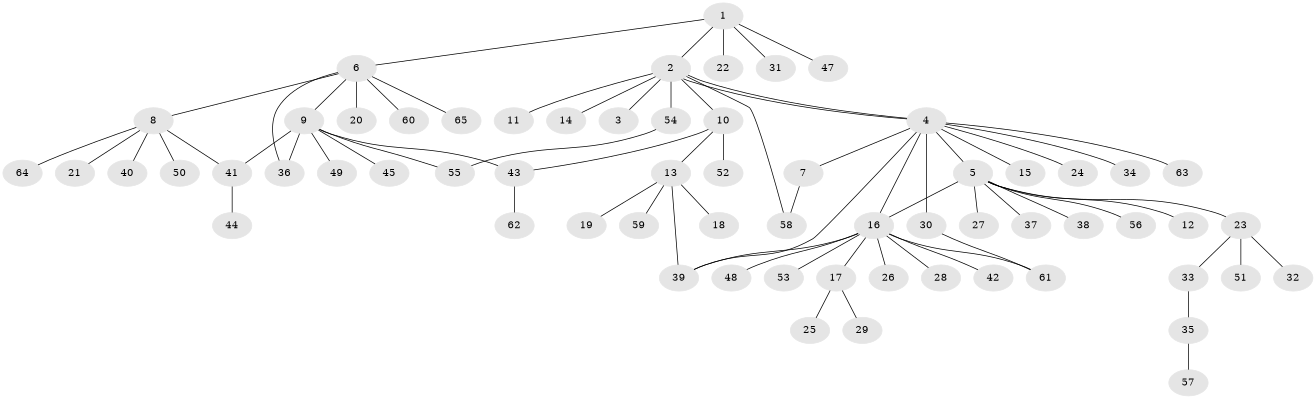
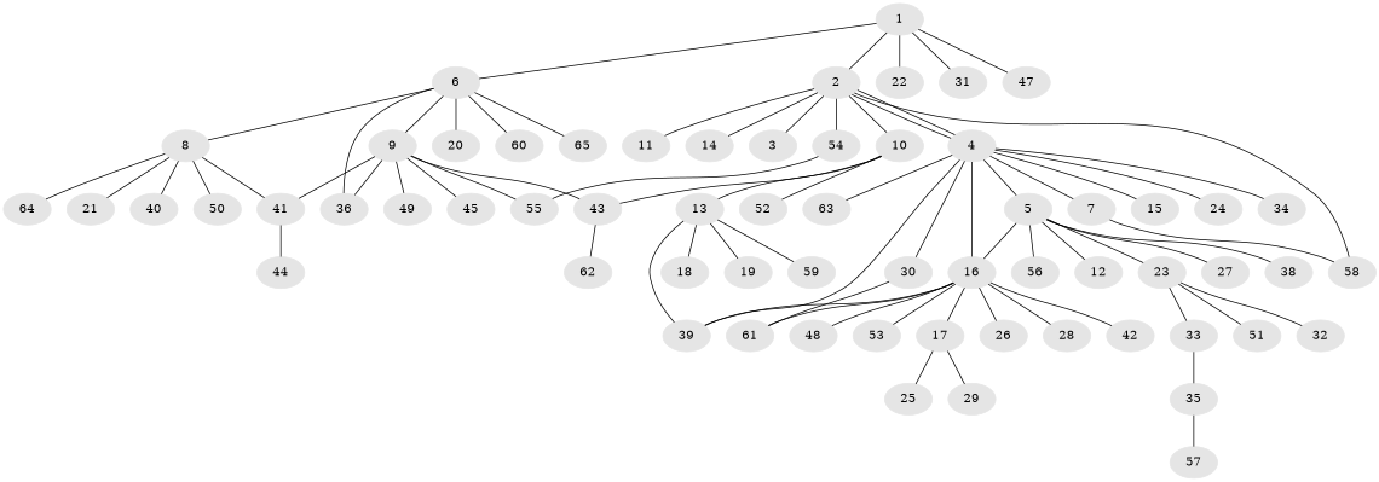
  graph {
    node [color=gray90 style=filled]
    1
    2
    6
    22
    31
    47
    3
    4
    10
    11
    14
    54
    58
    8
    9
    20
    36
    60
    65
    5
    7
    15
    16
    24
    30
    34
    39
    63
    13
    43
    52
    18
    19
    59
    55
    12
    23
    27
-   37
    38
    56
    17
    26
    28
    42
    48
    53
    61
    32
    33
    51
    21
    40
    41
    50
    64
    45
    49
    44
    62
    25
    29
    35
    57
    1 -- 2
    1 -- 6
    1 -- 22
    1 -- 31
    1 -- 47
    2 -- 3
    2 -- 4
    2 -- 4
    2 -- 10
    2 -- 11
    2 -- 14
    2 -- 54
    2 -- 58
    6 -- 8
    6 -- 9
    6 -- 20
    6 -- 36
    6 -- 60
    6 -- 65
    4 -- 5
    4 -- 7
    4 -- 15
    4 -- 16
    4 -- 24
    4 -- 30
    4 -- 34
    4 -- 39
    4 -- 63
    10 -- 13
    10 -- 43
    10 -- 52
    54 -- 55
    8 -- 21
    8 -- 40
    8 -- 41
    8 -- 50
    8 -- 64
    9 -- 36
    9 -- 43
    9 -- 55
    9 -- 41
    9 -- 45
    9 -- 49
    5 -- 16
    5 -- 12
    5 -- 23
    5 -- 27
-   5 -- 37
    5 -- 38
    5 -- 56
    7 -- 58
    16 -- 39
    16 -- 17
    16 -- 26
    16 -- 28
    16 -- 42
    16 -- 48
    16 -- 53
    16 -- 61
    30 -- 61
    13 -- 39
    13 -- 18
    13 -- 19
    13 -- 59
    43 -- 62
    23 -- 32
    23 -- 33
    23 -- 51
    17 -- 25
    17 -- 29
    33 -- 35
    41 -- 44
    35 -- 57
  }
